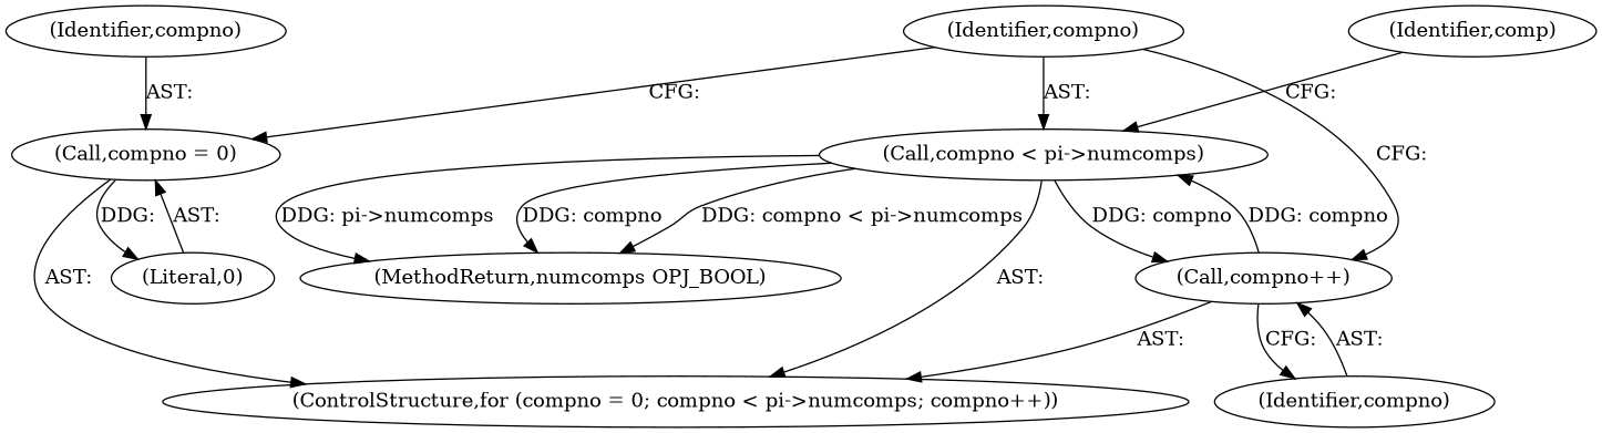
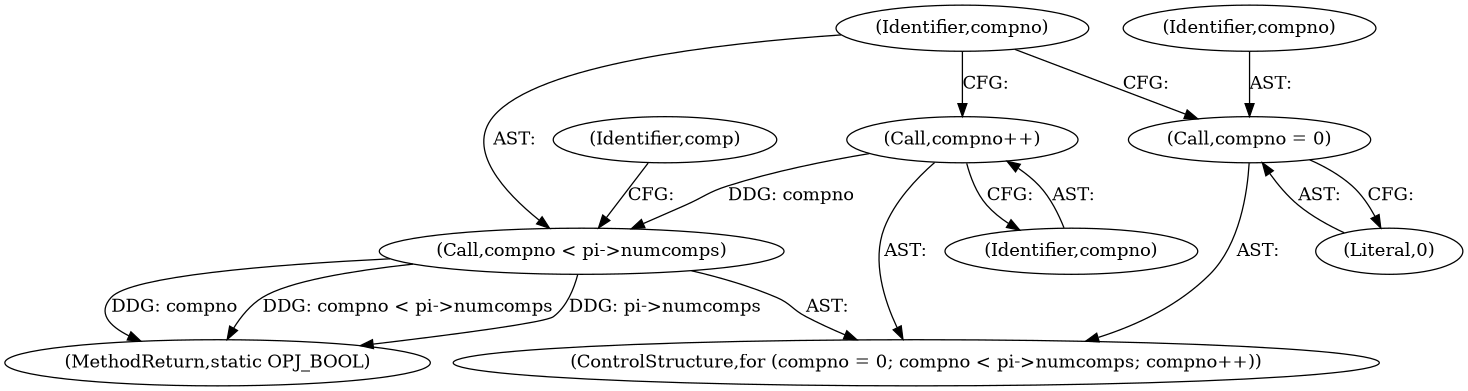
  digraph {
    n1 [label="(Call,compno < pi->numcomps)"]
    n2 [label="(Call,compno++)"]
-   n3 [label="(MethodReturn,numcomps OPJ_BOOL)"]
+   n3 [label="(MethodReturn,static OPJ_BOOL)"]
    n4 [label="(ControlStructure,for (compno = 0; compno < pi->numcomps; compno++))"]
    n5 [label="(Identifier,compno)"]
    n6 [label="(Call,compno = 0)"]
    n7 [label="(Literal,0)"]
    n8 [label="(Identifier,compno)"]
    n9 [label="(Identifier,comp)"]
    n10 [label="(Identifier,compno)"]
-   n1 -> n2 [label="DDG: compno"]
    n1 -> n3 [label="DDG: compno < pi->numcomps"]
    n1 -> n3 [label="DDG: pi->numcomps"]
    n1 -> n3 [label="DDG: compno"]
    n1 -> n4 [label="AST: "]
    n2 -> n1 [label="DDG: compno"]
    n2 -> n4 [label="AST: "]
    n2 -> n5 [label="CFG: "]
    n5 -> n2 [label="AST: "]
    n6 -> n4 [label="AST: "]
-   n6 -> n7 [label="DDG: "]
+   n6 -> n7 [label="CFG: "]
    n7 -> n6 [label="AST: "]
    n8 -> n1 [label="AST: "]
    n8 -> n2 [label="CFG: "]
    n8 -> n6 [label="CFG: "]
    n9 -> n1 [label="CFG: "]
    n10 -> n6 [label="AST: "]
  }
